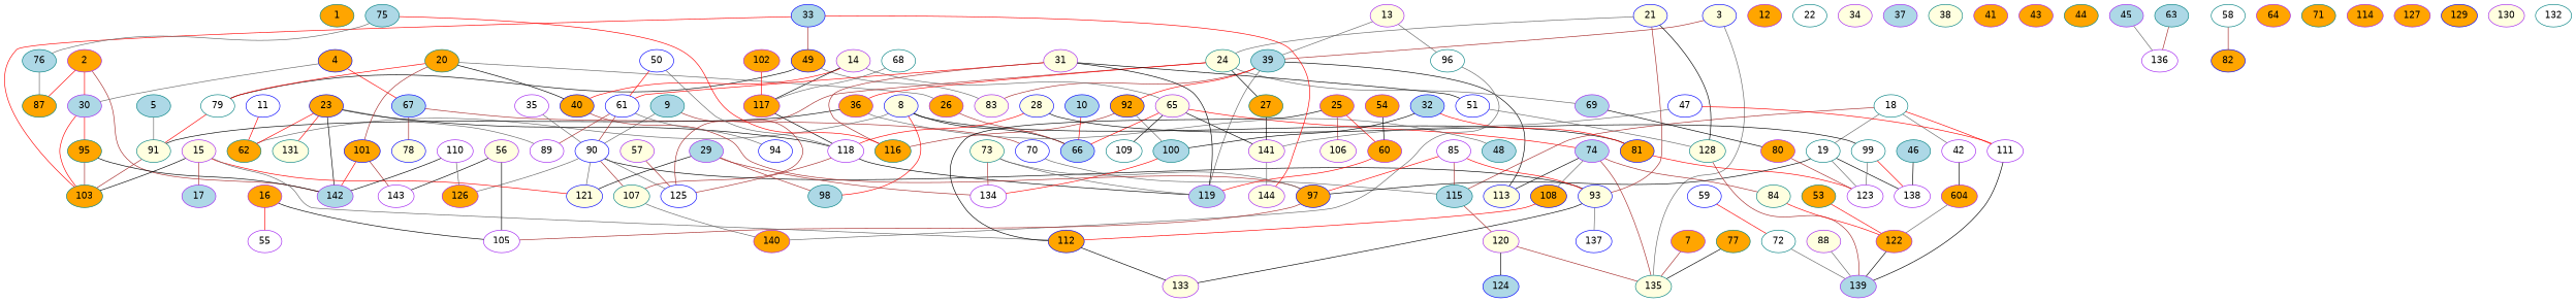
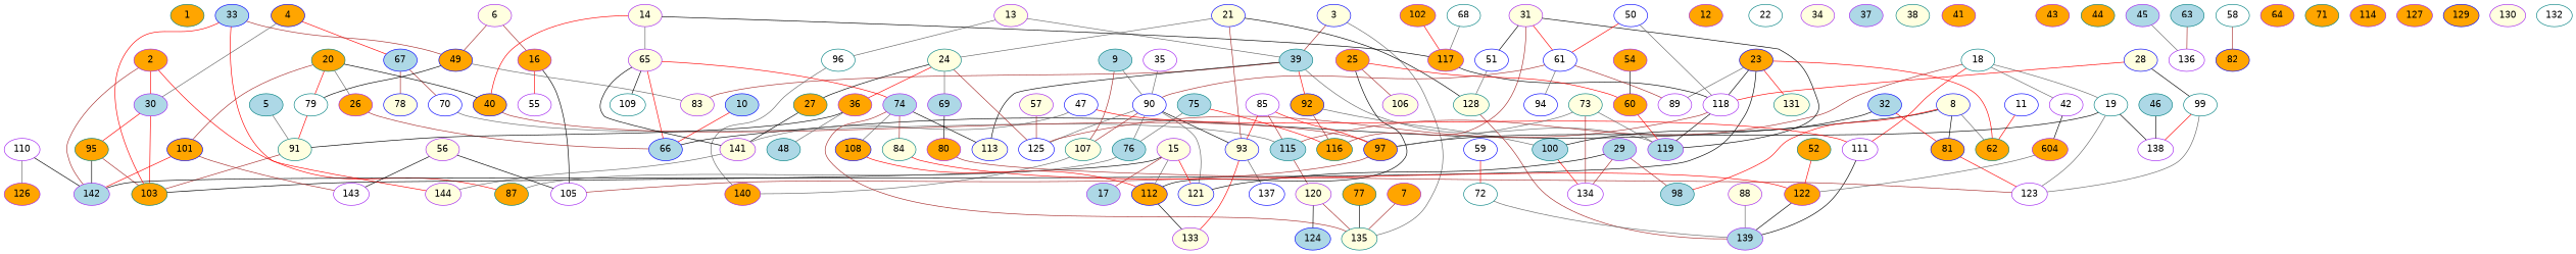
  graph {
    fontname="DejaVu Sans"
    node [color=purple fillcolor=orange fontname="DejaVu Sans" style=filled]
    edge [color=gray40 fontname="DejaVu Sans"]
    1 [color=teal]
    30 [fillcolor=lightblue]
    2
    87 [color=teal]
    142 [fillcolor=lightblue]
    103 [color=teal]
    95 [color=teal]
    3 [color=blue fillcolor=lightyellow]
    39 [color=teal fillcolor=lightblue]
    135 [color=teal fillcolor=lightyellow]
    119 [fillcolor=lightblue]
    83 [fillcolor=lightyellow]
    92 [color=blue]
    113 [color=blue fillcolor=lightyellow]
    4 [color=blue]
    67 [color=blue fillcolor=lightblue]
    70 [color=blue fillcolor=white]
    78 [color=blue fillcolor=lightyellow]
    5 [color=teal fillcolor=lightblue]
    91 [color=teal fillcolor=lightyellow]
+   6 [fillcolor=lightyellow]
    16
    49 [color=blue]
    55 [fillcolor=white]
    105 [fillcolor=white]
    79 [color=teal fillcolor=white]
    7
    8 [color=blue fillcolor=lightyellow]
    62 [color=teal]
    66 [color=blue fillcolor=lightblue]
    81 [color=blue]
    98 [color=teal fillcolor=lightblue]
    123 [fillcolor=white]
    9 [color=teal fillcolor=lightblue]
    90 [color=blue fillcolor=white]
    107 [color=teal fillcolor=lightyellow]
    121 [color=blue fillcolor=lightyellow]
    93 [color=blue fillcolor=lightyellow]
    125 [color=blue fillcolor=white]
    126
    140
    10 [color=blue fillcolor=lightblue]
    23 [color=blue]
    89 [fillcolor=white]
    118 [fillcolor=white]
    131 [color=teal fillcolor=lightyellow]
    11 [color=blue fillcolor=white]
    12
    13 [fillcolor=lightyellow]
    96 [color=teal fillcolor=white]
    14 [fillcolor=lightyellow]
    40 [color=blue]
    65 [fillcolor=lightyellow]
    117
    97 [color=blue]
    141 [fillcolor=lightyellow]
    74 [fillcolor=lightblue]
    109 [color=teal fillcolor=white]
    15 [fillcolor=lightyellow]
    17 [fillcolor=lightblue]
    112 [color=blue]
    133 [fillcolor=lightyellow]
    18 [color=teal fillcolor=white]
    19 [color=teal fillcolor=white]
    42 [fillcolor=white]
    111 [fillcolor=white]
    115 [color=teal fillcolor=lightblue]
    138 [fillcolor=white]
    n69 [label=604]
    139 [fillcolor=lightblue]
    120 [fillcolor=lightyellow]
    20 [color=teal]
    26
    101 [color=blue]
    143 [fillcolor=white]
    21 [color=blue fillcolor=lightyellow]
    24 [color=teal fillcolor=lightyellow]
    128 [color=teal fillcolor=lightyellow]
    27 [color=teal]
    36
    69 [fillcolor=lightblue]
    137 [color=blue fillcolor=white]
    22 [color=teal fillcolor=white]
    48 [color=teal fillcolor=lightblue]
    80
    25
    60
    106 [fillcolor=lightyellow]
    144 [fillcolor=lightyellow]
    28 [color=blue fillcolor=lightyellow]
    99 [color=teal fillcolor=white]
    29 [fillcolor=lightblue]
    134 [fillcolor=white]
    31 [fillcolor=lightyellow]
    51 [color=blue fillcolor=white]
    61 [color=blue fillcolor=white]
    116 [color=teal]
    94 [color=blue fillcolor=white]
    32 [color=blue fillcolor=lightblue]
    100 [color=teal fillcolor=lightblue]
    33 [color=blue fillcolor=lightblue]
    34 [fillcolor=lightyellow]
    35 [fillcolor=white]
    37 [fillcolor=lightblue]
    38 [color=teal fillcolor=lightyellow]
    41
    122
    43
    44 [color=teal]
    45 [fillcolor=lightblue]
    136 [fillcolor=white]
    46 [color=teal fillcolor=lightblue]
    47 [color=blue fillcolor=white]
    50 [color=blue fillcolor=white]
-   53 [color=teal]
+   53 [color=teal label=52]
    54
    56 [fillcolor=lightyellow]
    57 [fillcolor=lightyellow]
    58 [color=teal fillcolor=white]
    82 [color=blue]
    59 [color=blue fillcolor=white]
    72 [color=teal fillcolor=white]
    63 [color=teal fillcolor=lightblue]
    64
    84 [color=teal fillcolor=lightyellow]
    108 [color=blue]
    68 [color=teal fillcolor=white]
    71 [color=teal]
    73 [color=teal fillcolor=lightyellow]
    75 [color=teal fillcolor=lightblue]
    76 [color=teal fillcolor=lightblue]
    77 [color=teal]
    85 [fillcolor=white]
    88 [fillcolor=lightyellow]
    102
    110 [fillcolor=white]
    114
    124 [color=blue fillcolor=lightblue]
    127
    129 [color=blue]
    130 [fillcolor=lightyellow]
    132 [color=teal fillcolor=white]
    30 -- 103 [color=red]
    30 -- 95 [color=red]
    2 -- 30 [color=red]
    2 -- 87 [color=red]
    2 -- 142 [color=brown]
    95 -- 142 [color=black]
    95 -- 103 [color=brown]
    3 -- 39 [color=brown]
    3 -- 135
    39 -- 119
    39 -- 83 [color=brown]
    39 -- 92 [color=red]
    39 -- 113 [color=black]
    92 -- 116 [color=brown]
    92 -- 100
    4 -- 30
    4 -- 67 [color=red]
    67 -- 70 [color=brown]
    67 -- 78 [color=brown]
    70 -- 115
    5 -- 91
    91 -- 103 [color=brown]
+   6 -- 16 [color=brown]
+   6 -- 49 [color=brown]
    16 -- 55 [color=red]
    16 -- 105 [color=black]
    49 -- 83
    49 -- 79 [color=black]
    79 -- 91 [color=red]
    7 -- 135 [color=brown]
    8 -- 62
    8 -- 66 [color=black]
    8 -- 81 [color=black]
    8 -- 98 [color=red]
    81 -- 123 [color=red]
    9 -- 90
    9 -- 107 [color=brown]
    90 -- 107 [color=brown]
    90 -- 121
    90 -- 93 [color=black]
    90 -- 125
-   90 -- 126
+   90 -- 76
    107 -- 140
-   93 -- 133 [color=black]
+   93 -- 133 [color=red]
    93 -- 137
    10 -- 66 [color=red]
    23 -- 142 [color=black]
    23 -- 62 [color=red]
    23 -- 89
    23 -- 118 [color=black]
    23 -- 131 [color=red]
    118 -- 119 [color=black]
    118 -- 125 [color=brown]
    11 -- 62 [color=red]
    13 -- 39
    13 -- 96
    96 -- 140
    14 -- 40 [color=red]
    14 -- 65
    14 -- 117 [color=black]
    40 -- 97 [color=brown]
    65 -- 66 [color=red]
    65 -- 141 [color=black]
    65 -- 74 [color=red]
    65 -- 109 [color=black]
    117 -- 118 [color=black]
    97 -- 105 [color=brown]
    141 -- 144
    74 -- 135 [color=brown]
    74 -- 113 [color=black]
    74 -- 84 [color=brown]
    74 -- 108
    15 -- 103 [color=black]
    15 -- 121 [color=red]
    15 -- 17 [color=brown]
    15 -- 112
    112 -- 133 [color=black]
    18 -- 19
    18 -- 42
    18 -- 111 [color=red]
    18 -- 115 [color=brown]
    19 -- 123
    19 -- 97 [color=black]
    19 -- 138 [color=black]
    42 -- n69 [color=black]
    111 -- 139 [color=black]
    115 -- 120 [color=brown]
    n69 -- 122
    120 -- 135 [color=brown]
    120 -- 124 [color=black]
    20 -- 79 [color=red]
    20 -- 40 [color=black]
    20 -- 26
    20 -- 101 [color=brown]
    26 -- 66 [color=brown]
    101 -- 142 [color=red]
    101 -- 143 [color=brown]
    21 -- 93 [color=brown]
    21 -- 24
    21 -- 128 [color=black]
    24 -- 125 [color=brown]
    24 -- 27 [color=black]
    24 -- 36 [color=red]
    24 -- 69
    128 -- 139 [color=brown]
    27 -- 141 [color=black]
    36 -- 91 [color=black]
    36 -- 48
    69 -- 80 [color=black]
    80 -- 123 [color=brown]
    25 -- 112 [color=black]
    25 -- 60 [color=red]
    25 -- 106 [color=brown]
    60 -- 119 [color=red]
    28 -- 118 [color=red]
    28 -- 99 [color=black]
    99 -- 123
    99 -- 138 [color=red]
    29 -- 98 [color=brown]
    29 -- 121 [color=black]
    29 -- 134 [color=brown]
    31 -- 119 [color=black]
    31 -- 51 [color=black]
    31 -- 61 [color=red]
    31 -- 116 [color=brown]
    51 -- 128
    61 -- 90 [color=brown]
    61 -- 89 [color=brown]
    61 -- 94
    32 -- 81 [color=red]
    32 -- 100 [color=black]
    100 -- 134 [color=red]
    33 -- 103 [color=red]
    33 -- 49 [color=brown]
    33 -- 144 [color=red]
    35 -- 90
    122 -- 139 [color=black]
    45 -- 136
    46 -- 138 [color=black]
    47 -- 141
    47 -- 111 [color=red]
    50 -- 118
    50 -- 61 [color=red]
    53 -- 122 [color=red]
    54 -- 60 [color=black]
    56 -- 105 [color=black]
    56 -- 143 [color=black]
    57 -- 125 [color=brown]
    58 -- 82 [color=brown]
    59 -- 72 [color=red]
    72 -- 139
    63 -- 136 [color=brown]
    84 -- 122 [color=red]
    108 -- 112 [color=red]
    68 -- 117
    73 -- 119
    73 -- 97
    73 -- 134 [color=brown]
    75 -- 116 [color=red]
    75 -- 76
    76 -- 87
    77 -- 135 [color=black]
    85 -- 93 [color=red]
    85 -- 97 [color=red]
    85 -- 115 [color=brown]
    88 -- 139
    102 -- 117 [color=red]
    110 -- 142 [color=black]
    110 -- 126
  }
